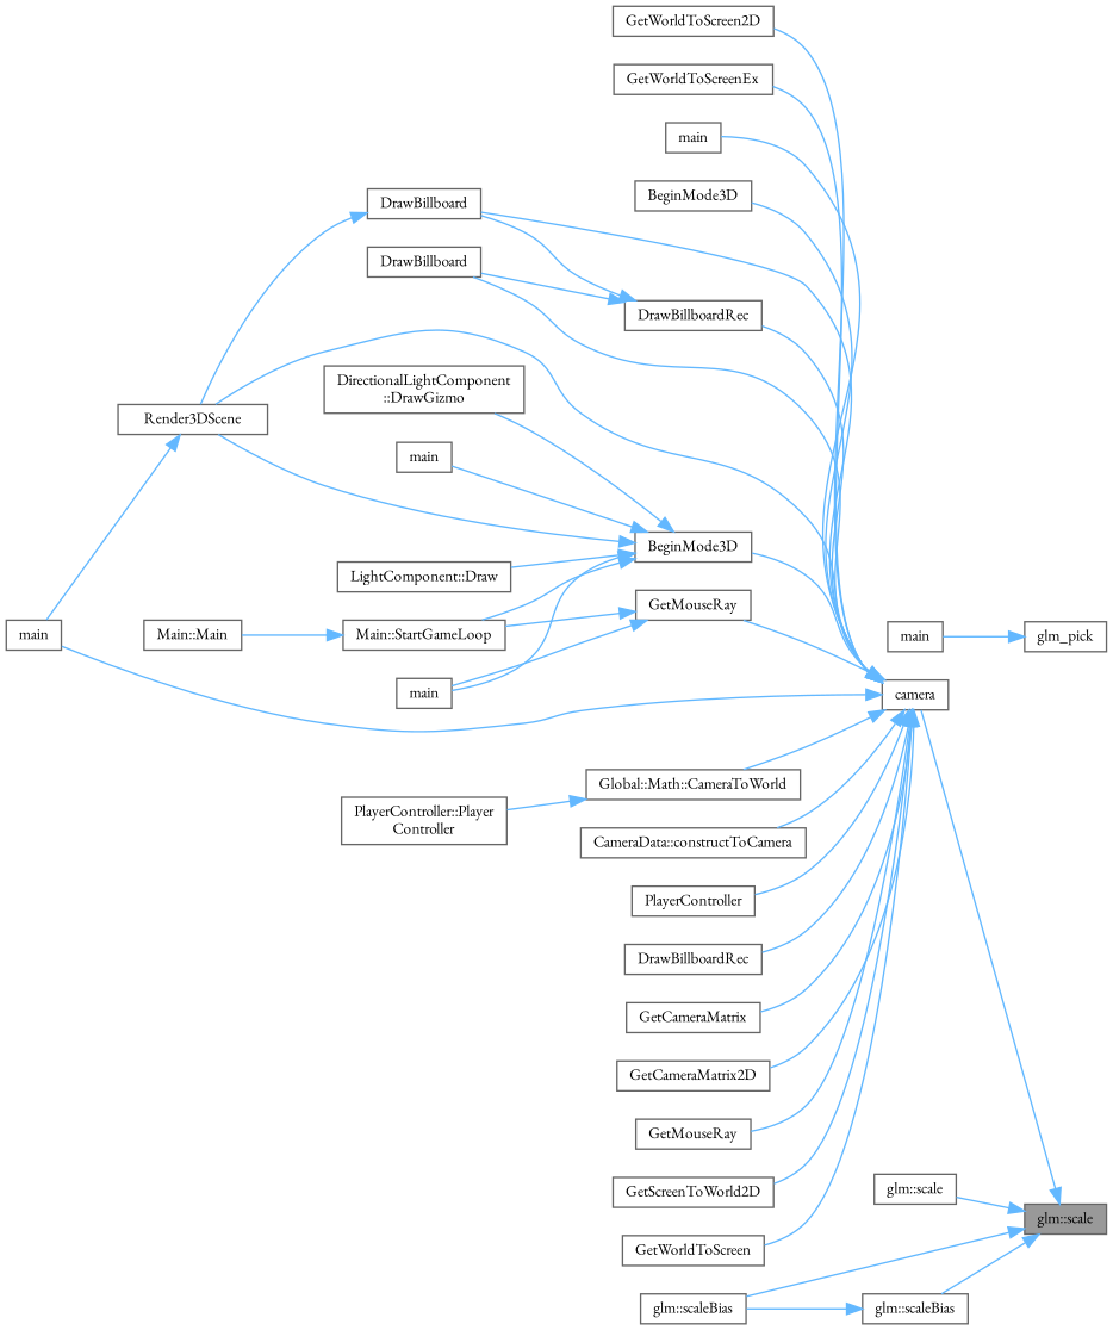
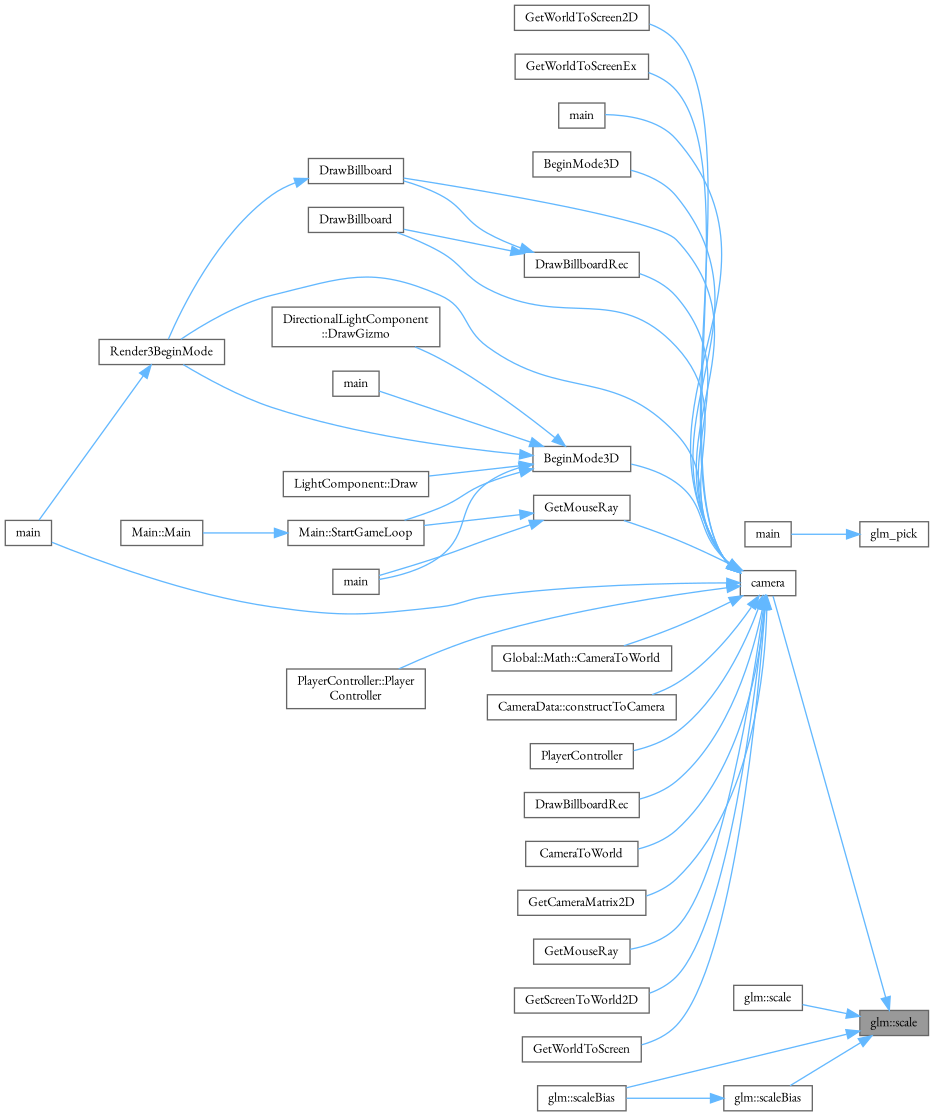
  digraph {
    fontname="EB Garamond"
    rankdir=RL
    node [color=grey40 fillcolor=white fontname="EB Garamond" fontsize=10 shape=box style=filled]
    edge [color=steelblue1 dir=back fontname="EB Garamond" fontsize=10 labelfontname=Helvetica labelfontsize=10 style=solid]
    n1 [color=gray40 fillcolor=grey60 fontcolor=black height=0.2 label="glm::scale" width=0.4]
    n2 [height=0.2 label=camera width=0.4]
    n3 [height=0.2 label="glm::scale" width=0.4]
    n4 [height=0.2 label="glm::scaleBias" width=0.4]
    n5 [height=0.2 label="glm::scaleBias" width=0.4]
    n6 [height=0.2 label=BeginMode3D width=0.4]
    n7 [height=0.2 label=BeginMode3D width=0.4]
-   n8 [height=0.2 label=Render3DScene width=0.4]
+   n8 [height=0.2 label=Render3BeginMode width=0.4]
    n9 [height=0.2 label=main width=0.4]
    n10 [height=0.2 label="Global::Math::CameraToWorld" width=0.4]
    n11 [height=0.2 label="CameraData::constructToCamera" width=0.4]
    n12 [height=0.2 label=DrawBillboard width=0.4]
    n13 [height=0.2 label=DrawBillboard width=0.4]
    n14 [height=0.2 label=PlayerController width=0.4]
    n15 [height=0.2 label=DrawBillboardRec width=0.4]
    n16 [height=0.2 label=DrawBillboardRec width=0.4]
-   n17 [height=0.2 label=GetCameraMatrix width=0.4]
+   n17 [height=0.2 label=CameraToWorld width=0.4]
    n18 [height=0.2 label=GetCameraMatrix2D width=0.4]
    n19 [height=0.2 label=GetMouseRay width=0.4]
    n20 [height=0.2 label=GetMouseRay width=0.4]
    n21 [height=0.2 label=GetScreenToWorld2D width=0.4]
    n22 [height=0.2 label=GetWorldToScreen width=0.4]
    n23 [height=0.2 label=GetWorldToScreen2D width=0.4]
    n24 [height=0.2 label=GetWorldToScreenEx width=0.4]
    n25 [height=0.2 label=main width=0.4]
    n26 [height=0.2 label="PlayerController::Player\lController" width=0.4]
    n27 [height=0.2 label="LightComponent::Draw" width=0.4]
    n28 [height=0.2 label="DirectionalLightComponent\l::DrawGizmo" width=0.4]
    n29 [height=0.2 label=main width=0.4]
    n30 [height=0.2 label=main width=0.4]
    n31 [height=0.2 label="Main::StartGameLoop" width=0.4]
    n32 [height=0.2 label="Main::Main" width=0.4]
    n33 [height=0.2 label=glm_pick width=0.4]
    n34 [height=0.2 label=main width=0.4]
    n1 -> n2
    n1 -> n3
    n1 -> n4
    n1 -> n5
    n2 -> n6
    n2 -> n7
    n2 -> n8
    n2 -> n9
    n2 -> n10
    n2 -> n11
    n2 -> n12
    n2 -> n13
    n2 -> n14
    n2 -> n15
    n2 -> n16
    n2 -> n17
    n2 -> n18
    n2 -> n19
    n2 -> n20
    n2 -> n21
    n2 -> n22
    n2 -> n23
    n2 -> n24
    n2 -> n25
-   n10 -> n26
+   n2 -> n26
    n5 -> n4
    n7 -> n8
    n7 -> n27
    n7 -> n28
    n7 -> n29
    n7 -> n30
    n7 -> n31
    n8 -> n9
    n13 -> n8
    n16 -> n12
    n16 -> n13
    n20 -> n30
    n20 -> n31
    n31 -> n32
    n33 -> n34
  }
